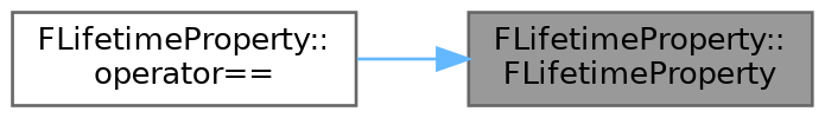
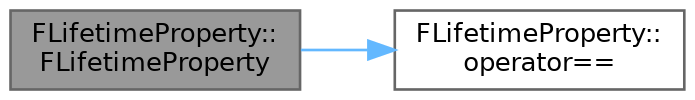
  digraph {
    rankdir=RL
    node [fontname=Helvetica fontsize=10 shape=box style=filled]
    n1 [color=gray40 fillcolor=grey60 fontcolor=black height=0.2 label="FLifetimeProperty::\lFLifetimeProperty" width=0.4]
    n2 [color=grey40 fillcolor=white height=0.2 label="FLifetimeProperty::\loperator==" width=0.4]
-   n1 -> n2 [color=steelblue1 dir=back fontname=Helvetica fontsize=10 labelfontname=Helvetica labelfontsize=10 style=solid]
+   n2 -> n1 [color=steelblue1 dir=back fontname=Helvetica fontsize=10 labelfontname=Helvetica labelfontsize=10 style=solid]
  }
